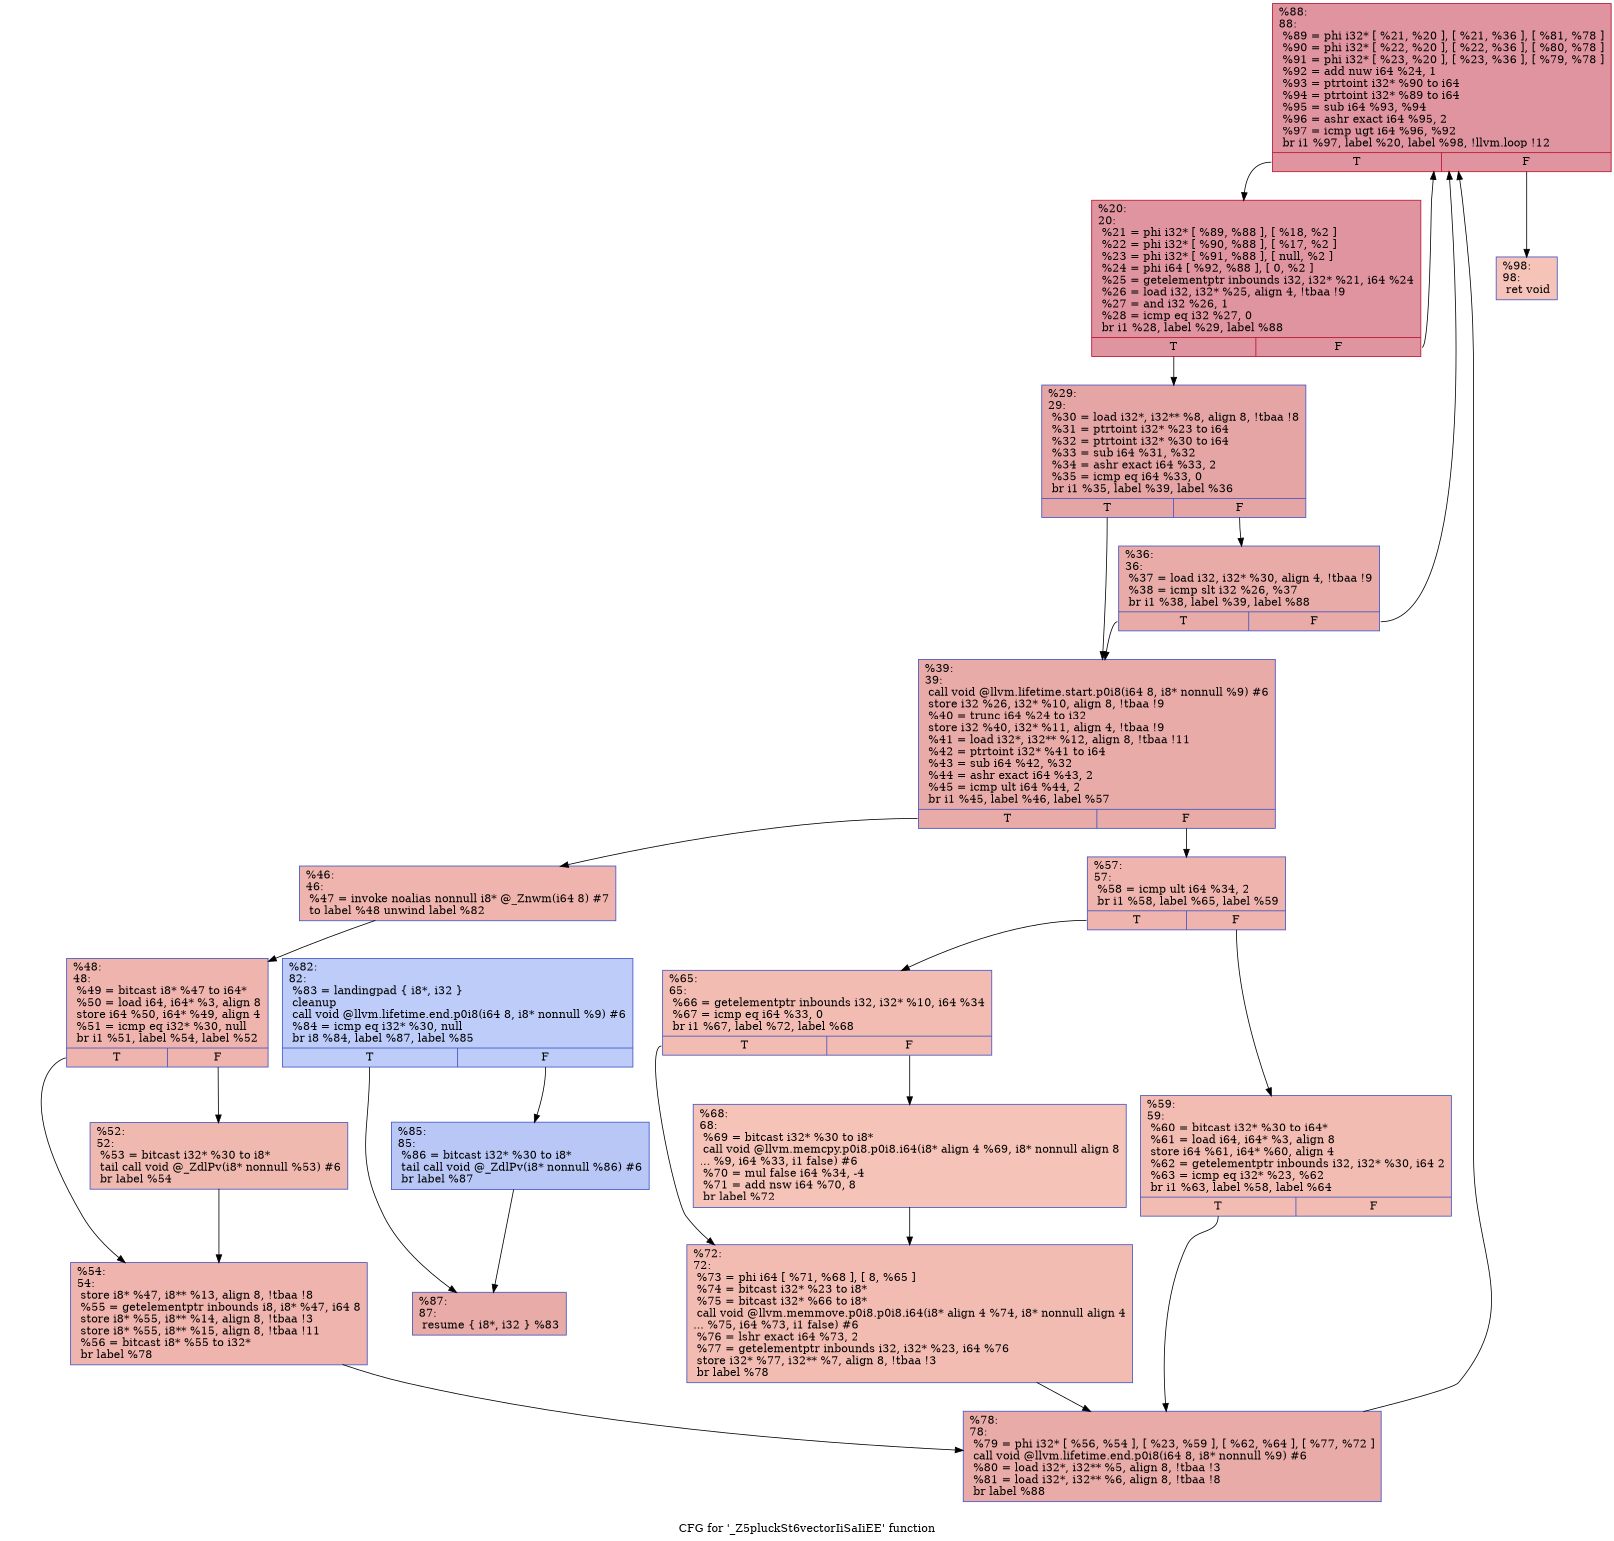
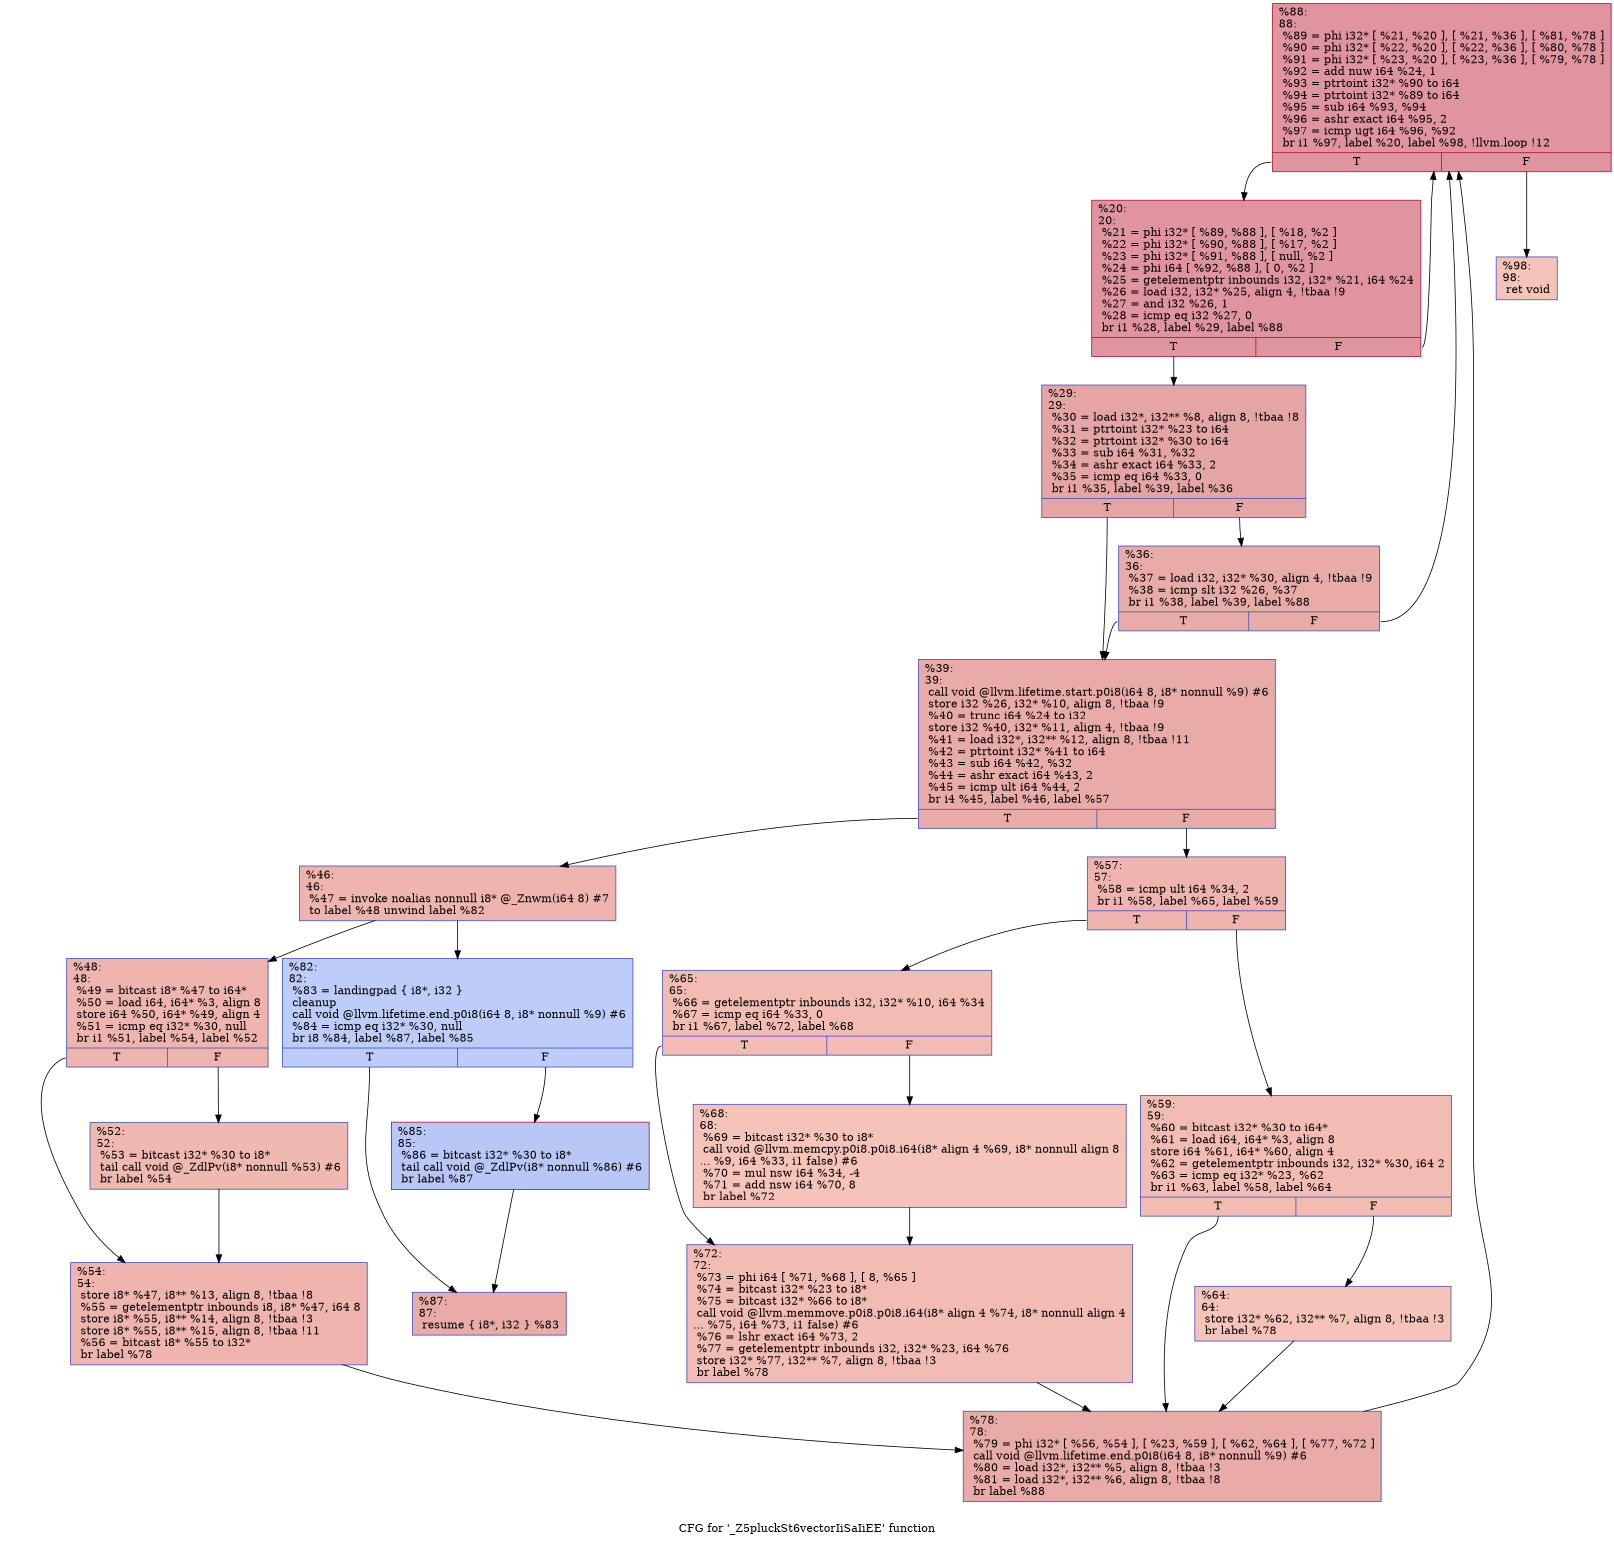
  digraph {
    label="CFG for '_Z5pluckSt6vectorIiSaIiEE' function"
    node [color="#3d50c3ff" fillcolor="#cc403a70" shape=record style=filled]
    edge [tailport=s0]
    n1 [fillcolor="#e8765c70" label="{%98:\l98:                                               \l  ret void\l}"]
    n2 [color="#b70d28ff" fillcolor="#b70d2870" label="{%20:\l20:                                               \l  %21 = phi i32* [ %89, %88 ], [ %18, %2 ]\l  %22 = phi i32* [ %90, %88 ], [ %17, %2 ]\l  %23 = phi i32* [ %91, %88 ], [ null, %2 ]\l  %24 = phi i64 [ %92, %88 ], [ 0, %2 ]\l  %25 = getelementptr inbounds i32, i32* %21, i64 %24\l  %26 = load i32, i32* %25, align 4, !tbaa !9\l  %27 = and i32 %26, 1\l  %28 = icmp eq i32 %27, 0\l  br i1 %28, label %29, label %88\l|{<s0>T|<s1>F}}"]
    n3 [fillcolor="#c5333470" label="{%29:\l29:                                               \l  %30 = load i32*, i32** %8, align 8, !tbaa !8\l  %31 = ptrtoint i32* %23 to i64\l  %32 = ptrtoint i32* %30 to i64\l  %33 = sub i64 %31, %32\l  %34 = ashr exact i64 %33, 2\l  %35 = icmp eq i64 %33, 0\l  br i1 %35, label %39, label %36\l|{<s0>T|<s1>F}}"]
    n4 [color="#b70d28ff" fillcolor="#b70d2870" label="{%88:\l88:                                               \l  %89 = phi i32* [ %21, %20 ], [ %21, %36 ], [ %81, %78 ]\l  %90 = phi i32* [ %22, %20 ], [ %22, %36 ], [ %80, %78 ]\l  %91 = phi i32* [ %23, %20 ], [ %23, %36 ], [ %79, %78 ]\l  %92 = add nuw i64 %24, 1\l  %93 = ptrtoint i32* %90 to i64\l  %94 = ptrtoint i32* %89 to i64\l  %95 = sub i64 %93, %94\l  %96 = ashr exact i64 %95, 2\l  %97 = icmp ugt i64 %96, %92\l  br i1 %97, label %20, label %98, !llvm.loop !12\l|{<s0>T|<s1>F}}"]
-   n5 [label="{%39:\l39:                                               \l  call void @llvm.lifetime.start.p0i8(i64 8, i8* nonnull %9) #6\l  store i32 %26, i32* %10, align 8, !tbaa !9\l  %40 = trunc i64 %24 to i32\l  store i32 %40, i32* %11, align 4, !tbaa !9\l  %41 = load i32*, i32** %12, align 8, !tbaa !11\l  %42 = ptrtoint i32* %41 to i64\l  %43 = sub i64 %42, %32\l  %44 = ashr exact i64 %43, 2\l  %45 = icmp ult i64 %44, 2\l  br i1 %45, label %46, label %57\l|{<s0>T|<s1>F}}"]
+   n5 [label="{%39:\l39:                                               \l  call void @llvm.lifetime.start.p0i8(i64 8, i8* nonnull %9) #6\l  store i32 %26, i32* %10, align 8, !tbaa !9\l  %40 = trunc i64 %24 to i32\l  store i32 %40, i32* %11, align 4, !tbaa !9\l  %41 = load i32*, i32** %12, align 8, !tbaa !11\l  %42 = ptrtoint i32* %41 to i64\l  %43 = sub i64 %42, %32\l  %44 = ashr exact i64 %43, 2\l  %45 = icmp ult i64 %44, 2\l  br i4 %45, label %46, label %57\l|{<s0>T|<s1>F}}"]
    n6 [label="{%36:\l36:                                               \l  %37 = load i32, i32* %30, align 4, !tbaa !9\l  %38 = icmp slt i32 %26, %37\l  br i1 %38, label %39, label %88\l|{<s0>T|<s1>F}}"]
    n7 [fillcolor="#d8564670" label="{%46:\l46:                                               \l  %47 = invoke noalias nonnull i8* @_Znwm(i64 8) #7\l          to label %48 unwind label %82\l}"]
    n8 [fillcolor="#d8564670" label="{%57:\l57:                                               \l  %58 = icmp ult i64 %34, 2\l  br i1 %58, label %65, label %59\l|{<s0>T|<s1>F}}"]
    n9 [fillcolor="#d8564670" label="{%48:\l48:                                               \l  %49 = bitcast i8* %47 to i64*\l  %50 = load i64, i64* %3, align 8\l  store i64 %50, i64* %49, align 4\l  %51 = icmp eq i32* %30, null\l  br i1 %51, label %54, label %52\l|{<s0>T|<s1>F}}"]
    n10 [fillcolor="#6a8bef70" label="{%82:\l82:                                               \l  %83 = landingpad \{ i8*, i32 \}\l          cleanup\l  call void @llvm.lifetime.end.p0i8(i64 8, i8* nonnull %9) #6\l  %84 = icmp eq i32* %30, null\l  br i8 %84, label %87, label %85\l|{<s0>T|<s1>F}}"]
    n11 [fillcolor="#e1675170" label="{%65:\l65:                                               \l  %66 = getelementptr inbounds i32, i32* %10, i64 %34\l  %67 = icmp eq i64 %33, 0\l  br i1 %67, label %72, label %68\l|{<s0>T|<s1>F}}"]
    n12 [fillcolor="#e1675170" label="{%59:\l59:                                               \l  %60 = bitcast i32* %30 to i64*\l  %61 = load i64, i64* %3, align 8\l  store i64 %61, i64* %60, align 4\l  %62 = getelementptr inbounds i32, i32* %30, i64 2\l  %63 = icmp eq i32* %23, %62\l  br i1 %63, label %58, label %64\l|{<s0>T|<s1>F}}"]
    n13 [fillcolor="#d8564670" label="{%54:\l54:                                               \l  store i8* %47, i8** %13, align 8, !tbaa !8\l  %55 = getelementptr inbounds i8, i8* %47, i64 8\l  store i8* %55, i8** %14, align 8, !tbaa !3\l  store i8* %55, i8** %15, align 8, !tbaa !11\l  %56 = bitcast i8* %55 to i32*\l  br label %78\l}"]
    n14 [fillcolor="#de614d70" label="{%52:\l52:                                               \l  %53 = bitcast i32* %30 to i8*\l  tail call void @_ZdlPv(i8* nonnull %53) #6\l  br label %54\l}"]
    n15 [label="{%87:\l87:                                               \l  resume \{ i8*, i32 \} %83\l}"]
-   n16 [fillcolor="#5f7fe870" label="{%85:\l85:                                               \l  %86 = bitcast i32* %30 to i8*\l  tail call void @_ZdlPv(i8* nonnull %86) #6\l  br label %87\l}"]
+   n16 [color="#b70d28ff" fillcolor="#5f7fe870" label="{%85:\l85:                                               \l  %86 = bitcast i32* %30 to i8*\l  tail call void @_ZdlPv(i8* nonnull %86) #6\l  br label %87\l}"]
    n17 [fillcolor="#e1675170" label="{%72:\l72:                                               \l  %73 = phi i64 [ %71, %68 ], [ 8, %65 ]\l  %74 = bitcast i32* %23 to i8*\l  %75 = bitcast i32* %66 to i8*\l  call void @llvm.memmove.p0i8.p0i8.i64(i8* align 4 %74, i8* nonnull align 4\l... %75, i64 %73, i1 false) #6\l  %76 = lshr exact i64 %73, 2\l  %77 = getelementptr inbounds i32, i32* %23, i64 %76\l  store i32* %77, i32** %7, align 8, !tbaa !3\l  br label %78\l}"]
-   n18 [fillcolor="#e8765c70" label="{%68:\l68:                                               \l  %69 = bitcast i32* %30 to i8*\l  call void @llvm.memcpy.p0i8.p0i8.i64(i8* align 4 %69, i8* nonnull align 8\l... %9, i64 %33, i1 false) #6\l  %70 = mul false i64 %34, -4\l  %71 = add nsw i64 %70, 8\l  br label %72\l}"]
+   n18 [fillcolor="#e8765c70" label="{%68:\l68:                                               \l  %69 = bitcast i32* %30 to i8*\l  call void @llvm.memcpy.p0i8.p0i8.i64(i8* align 4 %69, i8* nonnull align 8\l... %9, i64 %33, i1 false) #6\l  %70 = mul nsw i64 %34, -4\l  %71 = add nsw i64 %70, 8\l  br label %72\l}"]
    n19 [label="{%78:\l78:                                               \l  %79 = phi i32* [ %56, %54 ], [ %23, %59 ], [ %62, %64 ], [ %77, %72 ]\l  call void @llvm.lifetime.end.p0i8(i64 8, i8* nonnull %9) #6\l  %80 = load i32*, i32** %5, align 8, !tbaa !3\l  %81 = load i32*, i32** %6, align 8, !tbaa !8\l  br label %88\l}"]
+   n20 [fillcolor="#e8765c70" label="{%64:\l64:                                               \l  store i32* %62, i32** %7, align 8, !tbaa !3\l  br label %78\l}"]
    n2 -> n3
    n2 -> n4 [tailport=s1]
    n3 -> n5
    n3 -> n6 [tailport=s1]
    n4 -> n1 [tailport=s1]
    n4 -> n2
    n5 -> n7
    n5 -> n8 [tailport=s1]
    n6 -> n4 [tailport=s1]
    n6 -> n5
    n7 -> n9
+   n7 -> n10
    n8 -> n11
    n8 -> n12 [tailport=s1]
    n9 -> n13
    n9 -> n14 [tailport=s1]
    n10 -> n15
    n10 -> n16 [tailport=s1]
    n11 -> n17
    n11 -> n18 [tailport=s1]
    n12 -> n19
+   n12 -> n20 [tailport=s1]
    n13 -> n19
    n14 -> n13
    n16 -> n15
    n17 -> n19
    n18 -> n17
    n19 -> n4
+   n20 -> n19
  }
